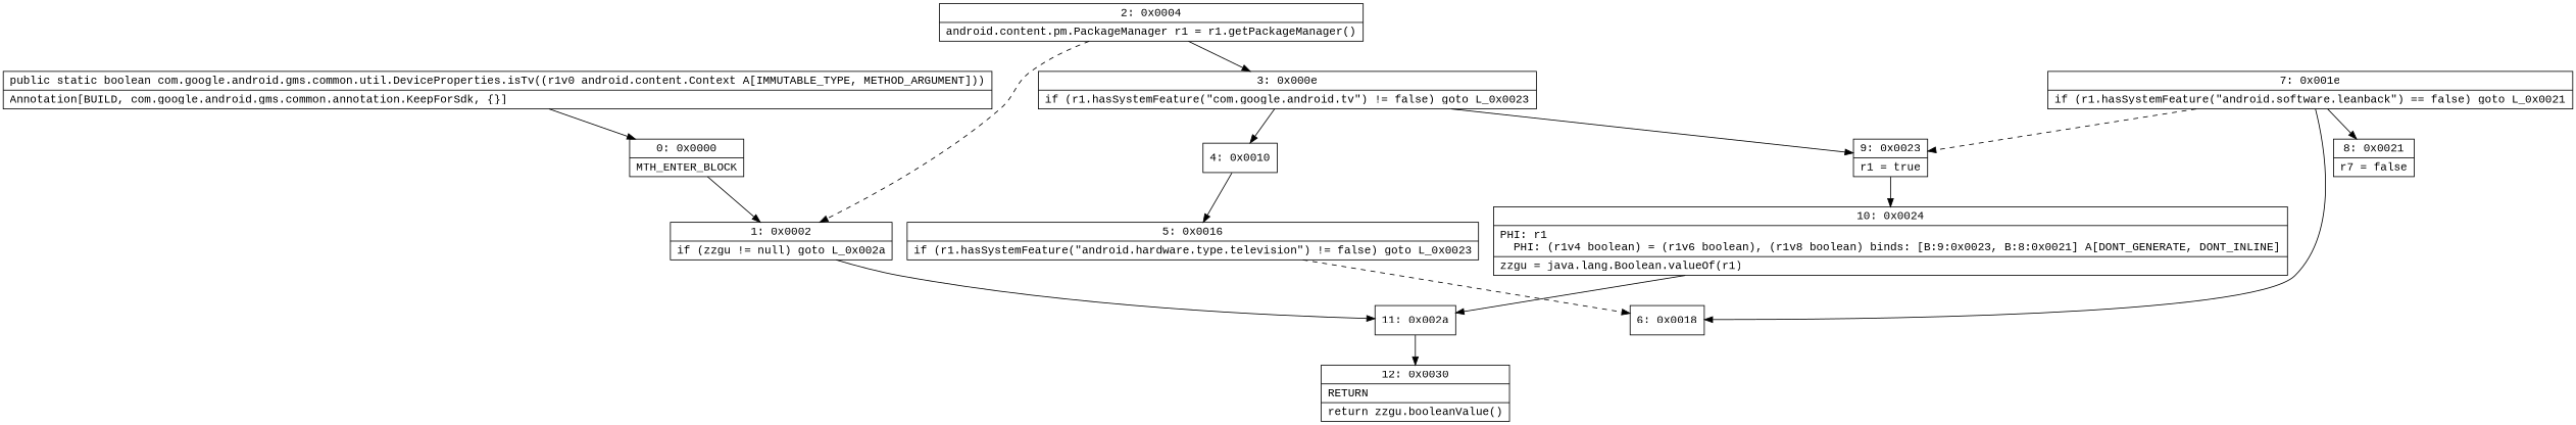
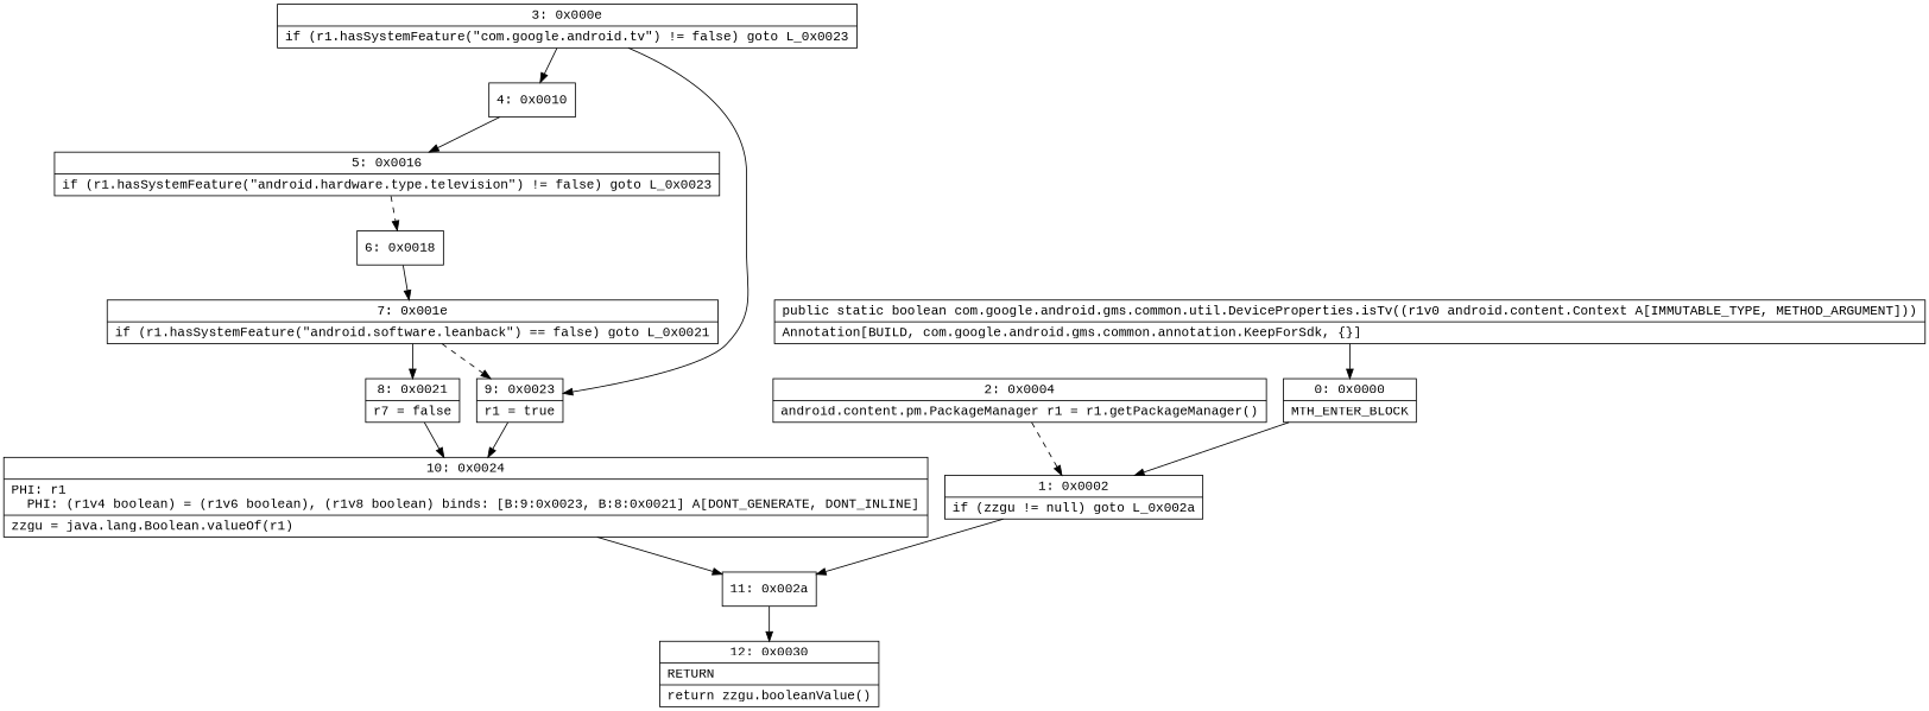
  digraph {
    fontname="Liberation Mono"
    node [fontname="Liberation Mono" shape=record]
    edge [fontname="Liberation Mono"]
    n1 [label="{0\:\ 0x0000|MTH_ENTER_BLOCK\l}"]
    n2 [label="{1\:\ 0x0002|if (zzgu != null) goto L_0x002a\l}"]
    n3 [label="{11\:\ 0x002a}"]
    n4 [label="{2\:\ 0x0004|android.content.pm.PackageManager r1 = r1.getPackageManager()\l}"]
    n5 [label="{3\:\ 0x000e|if (r1.hasSystemFeature(\"com.google.android.tv\") != false) goto L_0x0023\l}"]
    n6 [label="{12\:\ 0x0030|RETURN\l|return zzgu.booleanValue()\l}"]
    n7 [label="{4\:\ 0x0010}"]
    n8 [label="{9\:\ 0x0023|r1 = true\l}"]
    n9 [label="{5\:\ 0x0016|if (r1.hasSystemFeature(\"android.hardware.type.television\") != false) goto L_0x0023\l}"]
    n10 [label="{10\:\ 0x0024|PHI: r1 \l  PHI: (r1v4 boolean) = (r1v6 boolean), (r1v8 boolean) binds: [B:9:0x0023, B:8:0x0021] A[DONT_GENERATE, DONT_INLINE]\l|zzgu = java.lang.Boolean.valueOf(r1)\l}"]
    n11 [label="{6\:\ 0x0018}"]
    n12 [label="{7\:\ 0x001e|if (r1.hasSystemFeature(\"android.software.leanback\") == false) goto L_0x0021\l}"]
    n13 [label="{8\:\ 0x0021|r7 = false\l}"]
    n14 [label="{public static boolean com.google.android.gms.common.util.DeviceProperties.isTv((r1v0 android.content.Context A[IMMUTABLE_TYPE, METHOD_ARGUMENT]))  | Annotation[BUILD, com.google.android.gms.common.annotation.KeepForSdk, \{\}]\l}"]
    n1 -> n2
    n2 -> n3
    n3 -> n6
    n4 -> n2 [style=dashed]
-   n4 -> n5
    n5 -> n7 [style=solid]
    n5 -> n8
    n7 -> n9
    n8 -> n10
    n9 -> n11 [style=dashed]
    n10 -> n3
-   n12 -> n11
+   n11 -> n12
    n12 -> n8 [style=dashed]
    n12 -> n13
+   n13 -> n10
    n14 -> n1
  }
